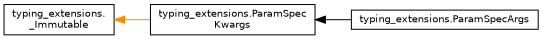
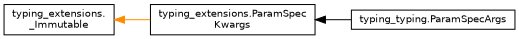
  digraph {
    rankdir=LR
    node [color=black fillcolor=white fontname=Helvetica fontsize=10 shape=record style=filled]
    edge [dir=back fontname=Helvetica fontsize=10 labelfontname=Helvetica labelfontsize=10 style=solid]
    n1 [height=0.2 label="typing_extensions.\l_Immutable" width=0.4]
    n2 [height=0.2 label="typing_extensions.ParamSpec\lKwargs" width=0.4]
-   n3 [height=0.2 label="typing_extensions.ParamSpecArgs" width=0.4]
+   n3 [height=0.2 label="typing_typing.ParamSpecArgs" width=0.4]
    n1 -> n2 [color=darkorange]
    n2 -> n3 [color=black]
  }
